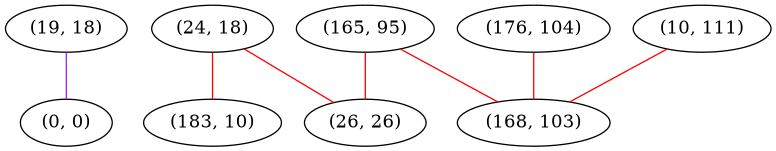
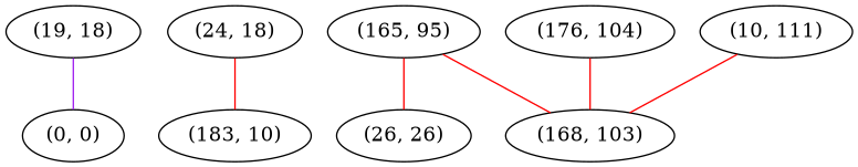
  graph {
    edge [color=red weight=1]
    "(19, 18)"
    "(0, 0)"
    "(24, 18)"
    "(26, 26)"
    "(183, 10)"
    "(165, 95)"
    "(168, 103)"
    "(176, 104)"
    "(10, 111)"
    "(19, 18)" -- "(0, 0)" [color=purple weight=4]
-   "(24, 18)" -- "(26, 26)"
    "(24, 18)" -- "(183, 10)"
    "(165, 95)" -- "(26, 26)"
    "(165, 95)" -- "(168, 103)"
    "(176, 104)" -- "(168, 103)"
    "(10, 111)" -- "(168, 103)"
  }
